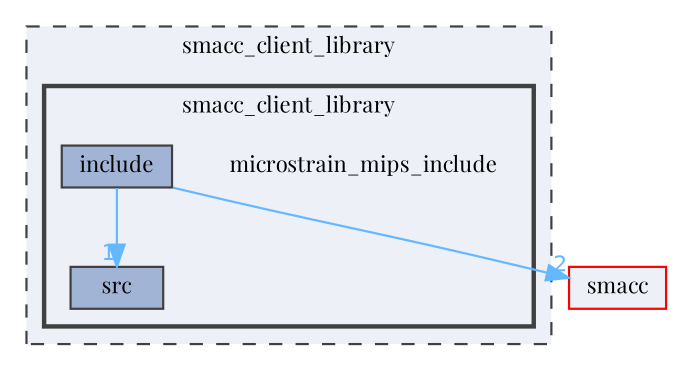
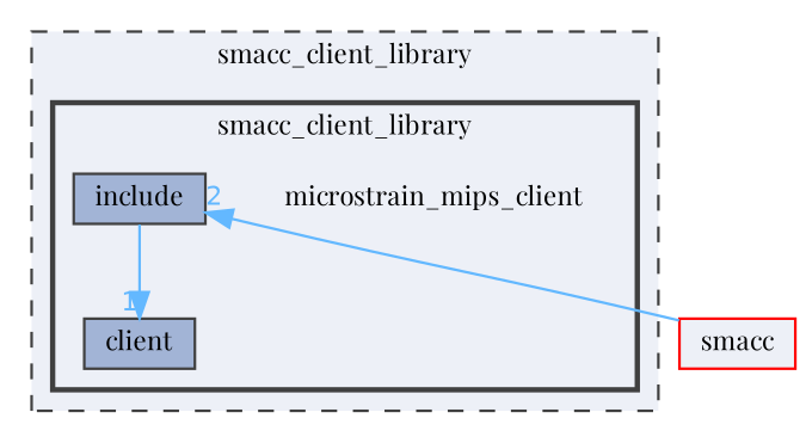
  digraph {
    compound=true
    fontname="Playfair Display"
    node [fontname="Playfair Display" fontsize=10 shape=box color=grey25 fillcolor="#a2b4d6" style=filled]
    edge [color=steelblue1 fontcolor=steelblue1 fontname="Playfair Display" fontsize=10 labeldistance=1.5 labelfontname=Helvetica labelfontsize=10]
-   n1 [height=0.2 label=microstrain_mips_include shape=plaintext width=0.4 color="" fillcolor="" style=""]
+   n1 [height=0.2 label=microstrain_mips_client shape=plaintext width=0.4 color="" fillcolor="" style=""]
    n2 [height=0.2 label=include width=0.4]
-   n3 [height=0.2 label=src width=0.4]
+   n3 [height=0.2 label=client width=0.4]
    n4 [color=red fillcolor="#edf0f7" height=0.2 label=smacc width=0.4]
    subgraph cluster_1 {
      bgcolor="#edf0f7"
      fontsize=10
      label=smacc_client_library
      pencolor=grey25
      style="filled,dashed"
      subgraph cluster_2 {
        bgcolor="#edf0f7"
        fontsize=10
        label=smacc_client_library
        pencolor=grey25
        style="filled,bold"
        n1
        n2
        n3
      }
    }
    n2 -> n3 [headlabel=1]
-   n2 -> n4 [headlabel=2]
+   n4 -> n2 [headlabel=2]
  }
